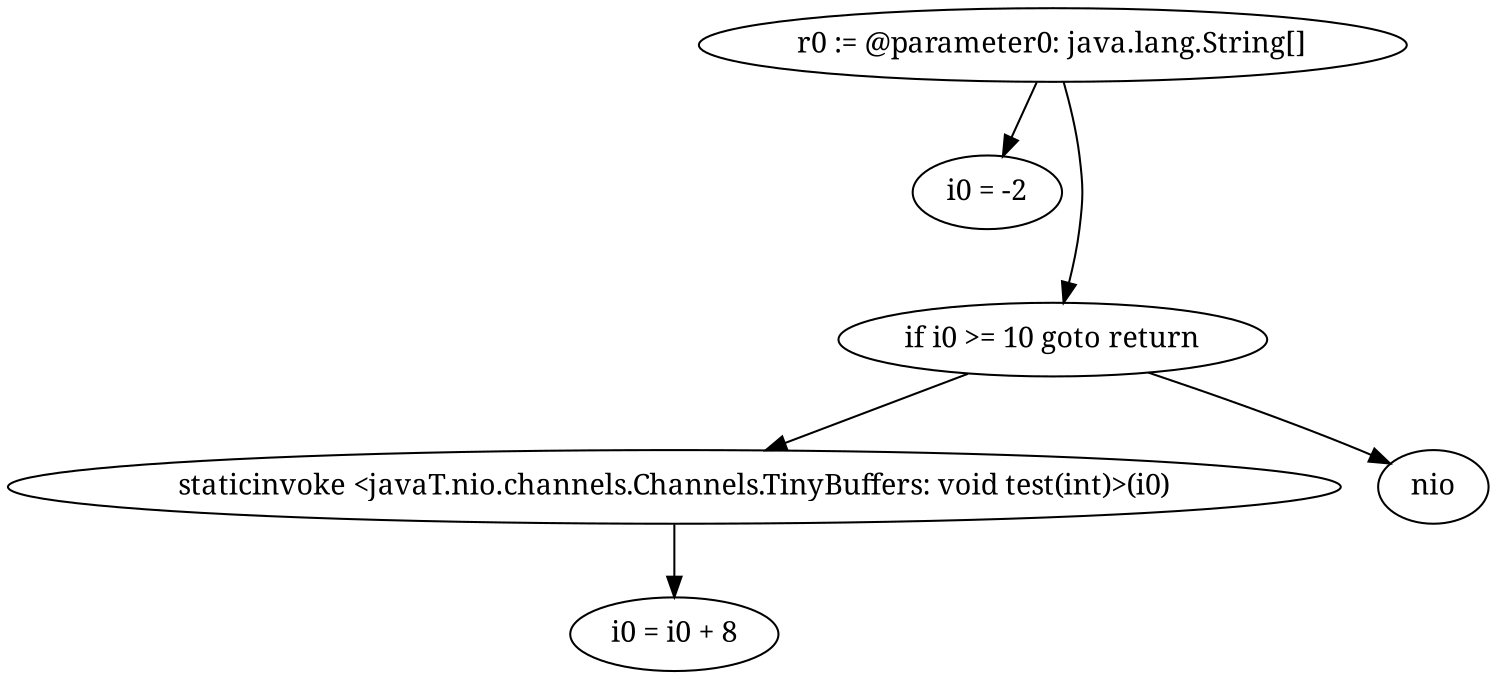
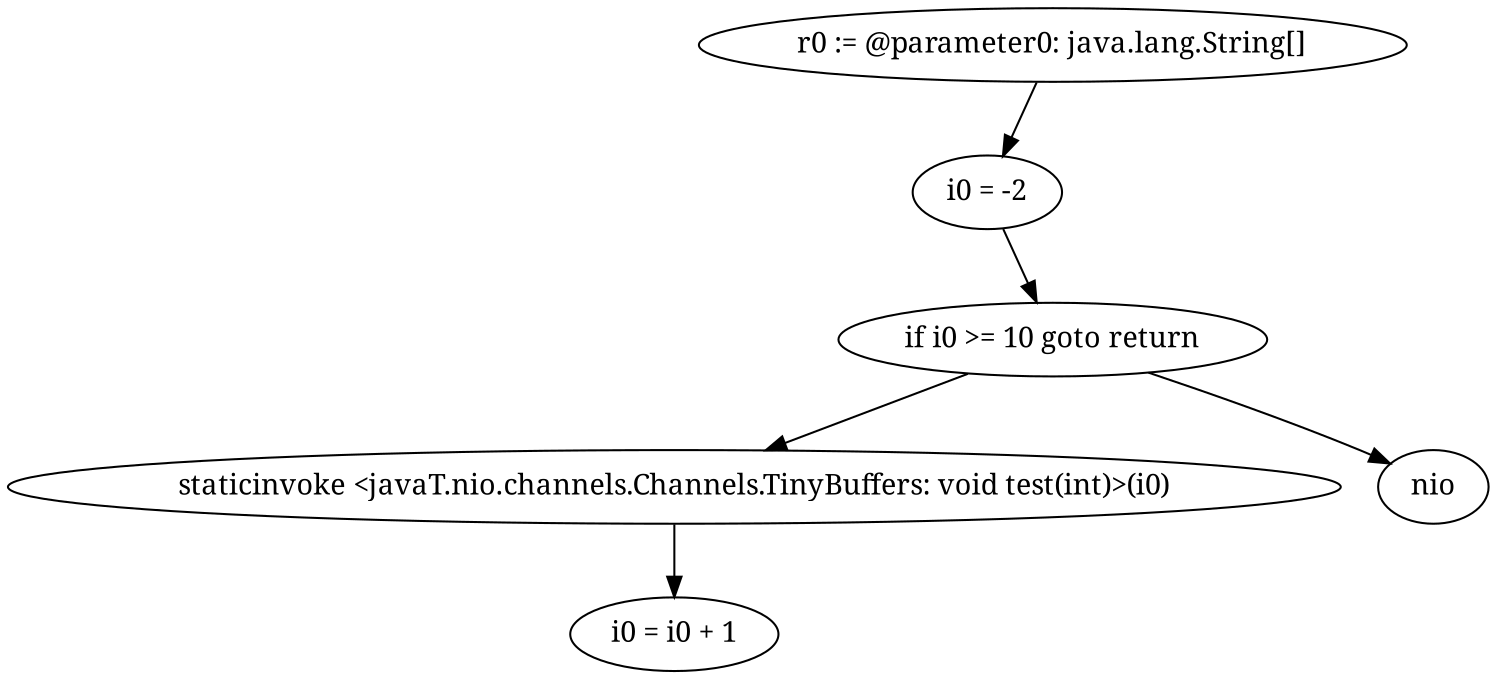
  digraph {
    fontname="Noto Serif"
    node [fontname="Noto Serif"]
    edge [fontname="Noto Serif"]
    "r0 := @parameter0: java.lang.String[]"
    "i0 = -2"
    "if i0 >= 10 goto return"
    "staticinvoke <javaT.nio.channels.Channels.TinyBuffers: void test(int)>(i0)"
    n5 [label=nio]
-   "i0 = i0 + 1" [label="i0 = i0 + 8"]
+   "i0 = i0 + 1"
    "r0 := @parameter0: java.lang.String[]" -> "i0 = -2"
-   "r0 := @parameter0: java.lang.String[]" -> "if i0 >= 10 goto return"
+   "i0 = -2" -> "if i0 >= 10 goto return"
    "if i0 >= 10 goto return" -> "staticinvoke <javaT.nio.channels.Channels.TinyBuffers: void test(int)>(i0)"
    "if i0 >= 10 goto return" -> n5
    "staticinvoke <javaT.nio.channels.Channels.TinyBuffers: void test(int)>(i0)" -> "i0 = i0 + 1"
  }
